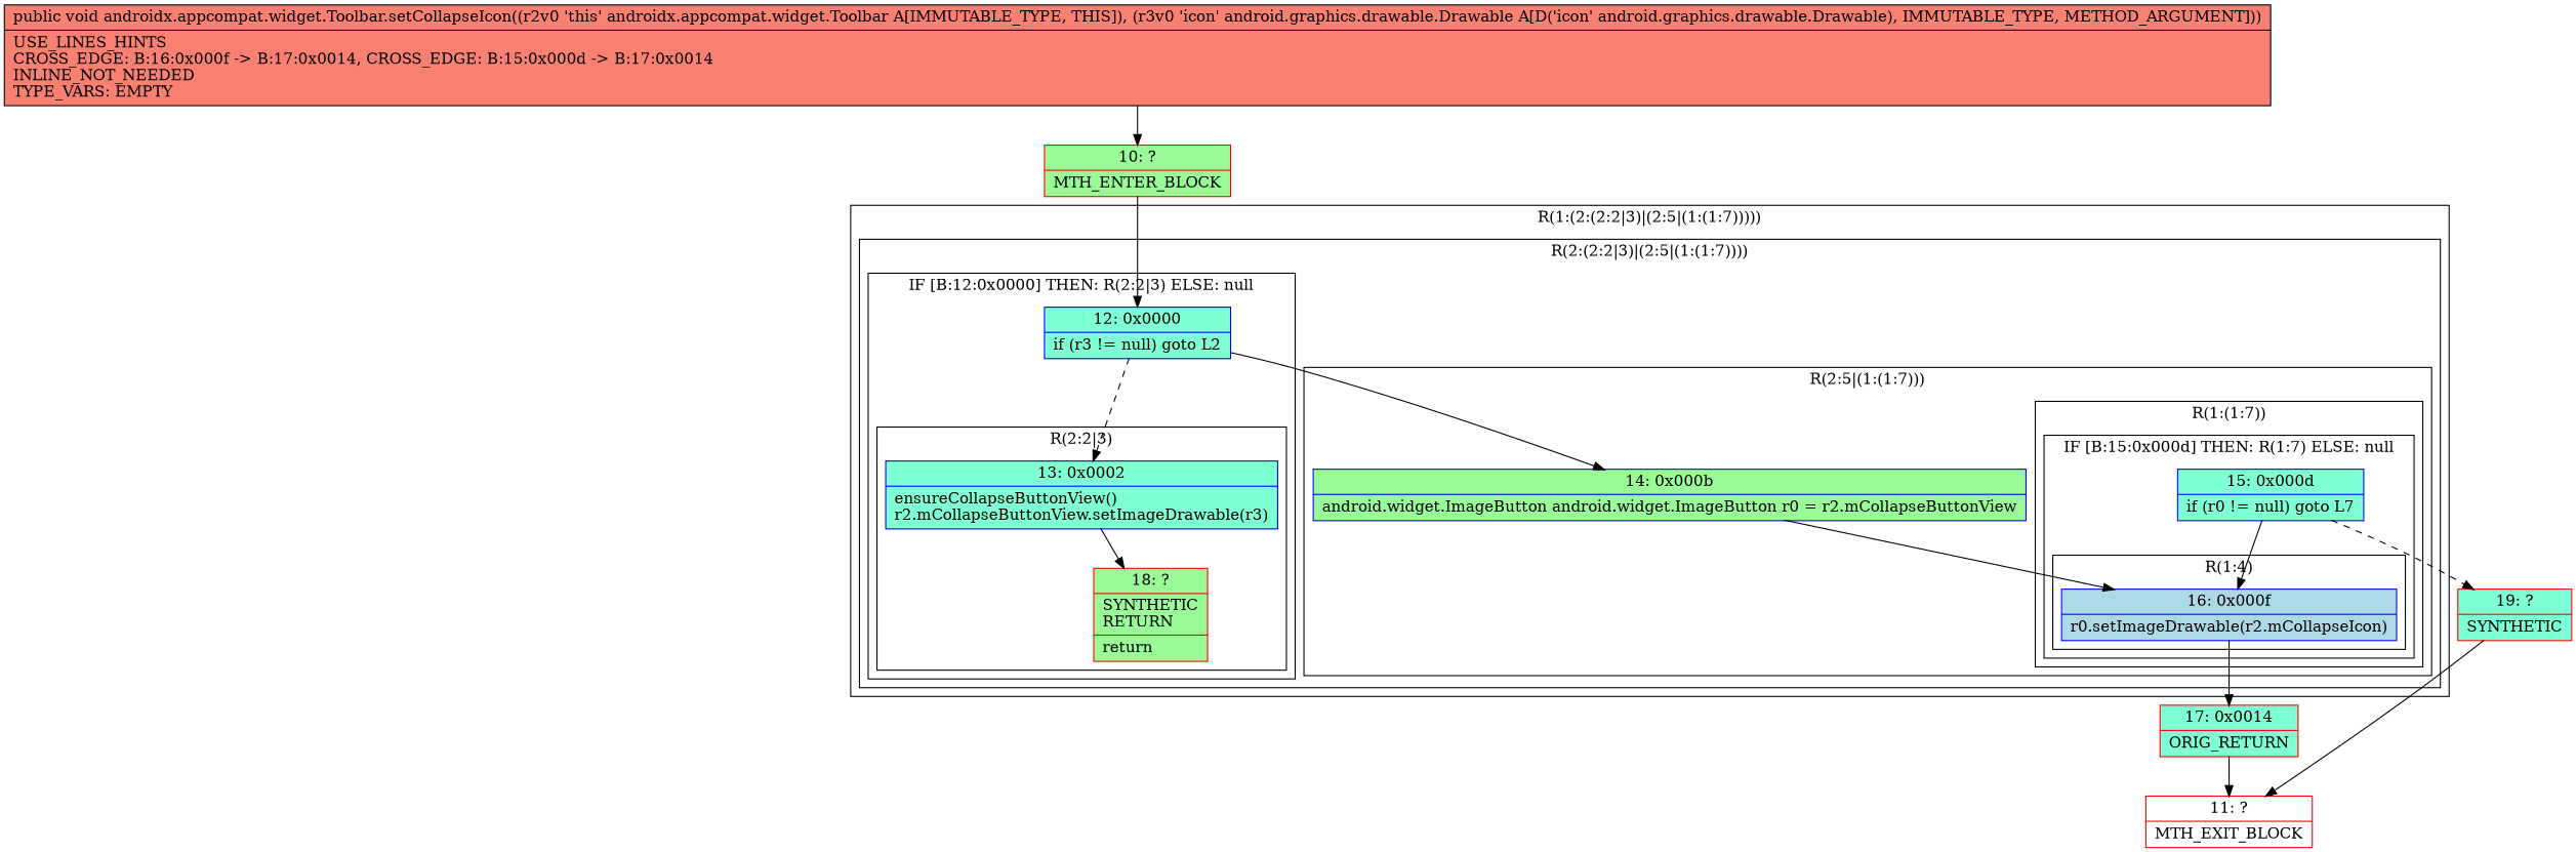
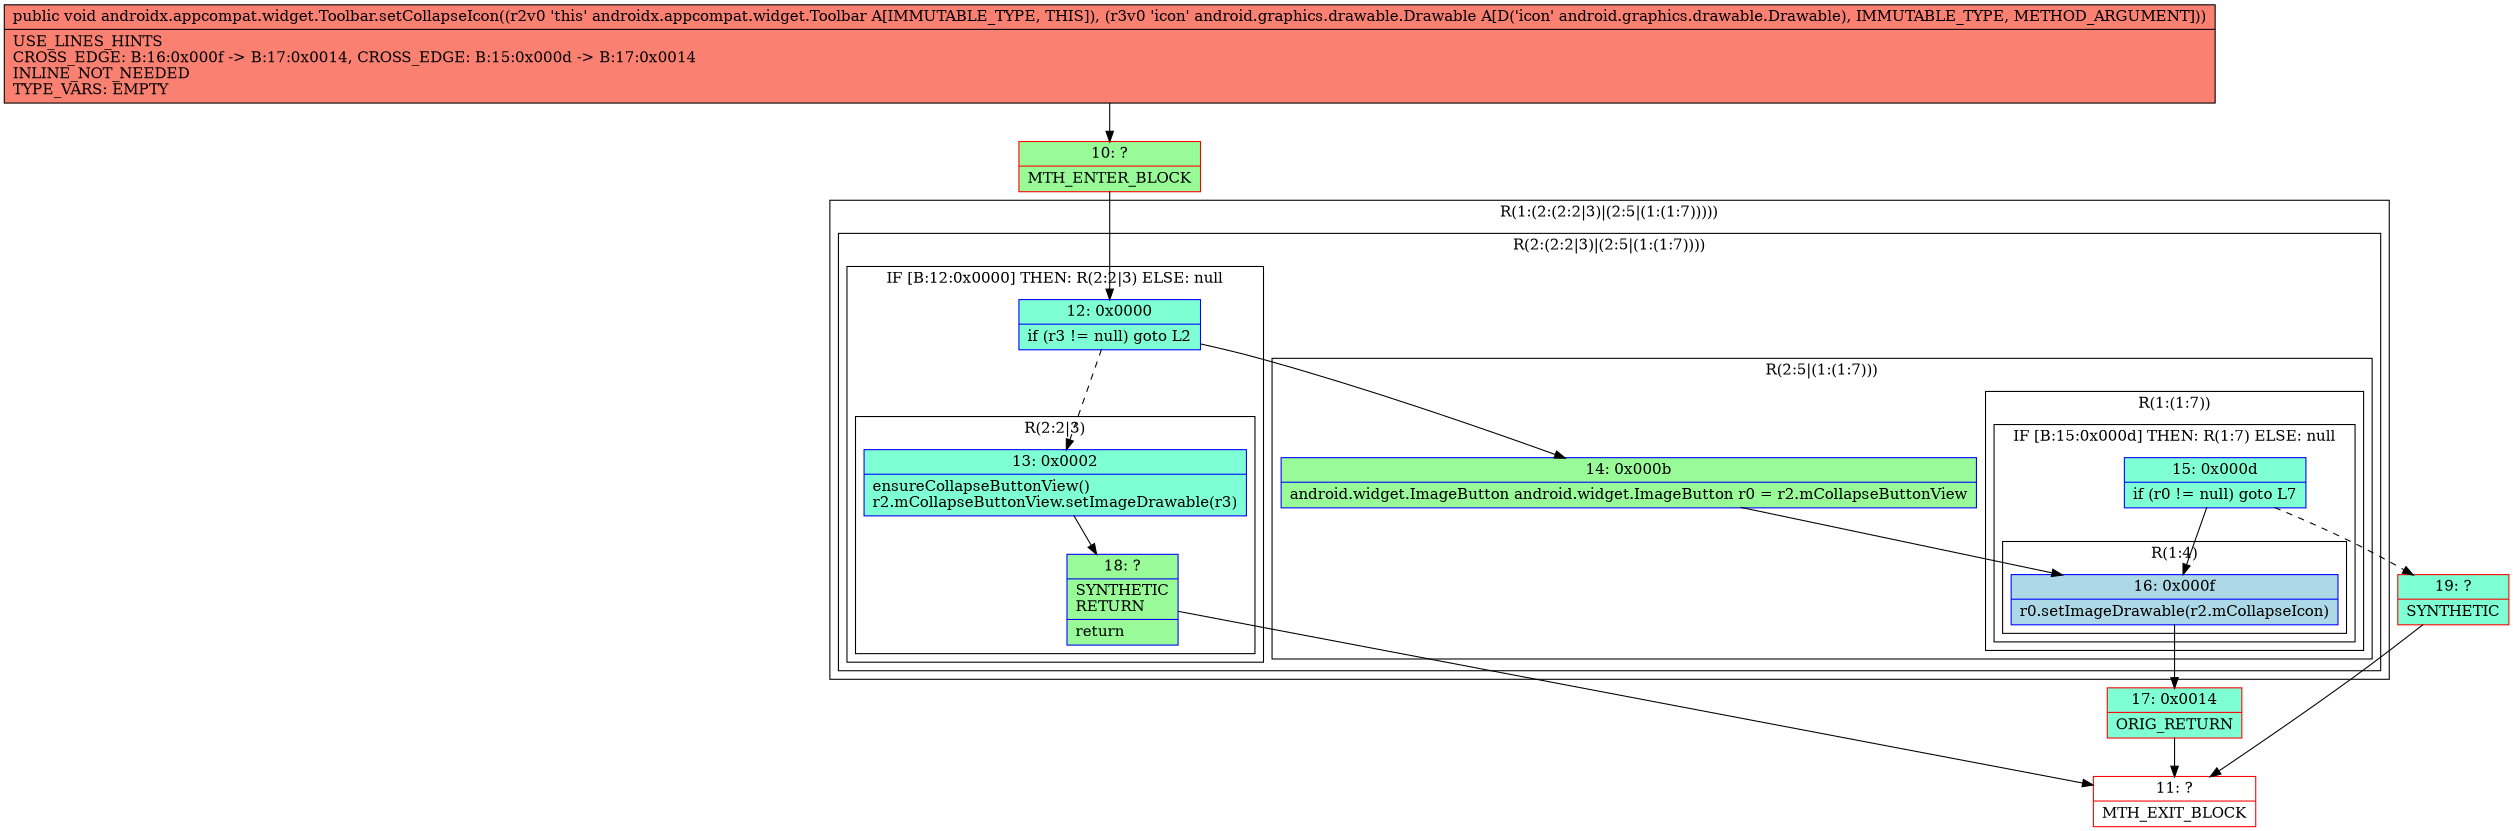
  digraph {
    node [color=blue fillcolor=aquamarine shape=record style=filled]
    n1 [label="{13\:\ 0x0002|ensureCollapseButtonView()\lr2.mCollapseButtonView.setImageDrawable(r3)\l}"]
-   n2 [color=red fillcolor=palegreen label="{18\:\ ?|SYNTHETIC\lRETURN\l|return\l}"]
+   n2 [fillcolor=palegreen label="{18\:\ ?|SYNTHETIC\lRETURN\l|return\l}"]
    n3 [label="{12\:\ 0x0000|if (r3 != null) goto L2\l}"]
    n4 [fillcolor=lightblue label="{16\:\ 0x000f|r0.setImageDrawable(r2.mCollapseIcon)\l}"]
    n5 [label="{15\:\ 0x000d|if (r0 != null) goto L7\l}"]
    n6 [fillcolor=palegreen label="{14\:\ 0x000b|android.widget.ImageButton android.widget.ImageButton r0 = r2.mCollapseButtonView\l}"]
    n7 [color=red fillcolor=white label="{11\:\ ?|MTH_EXIT_BLOCK\l}"]
    n8 [color=red label="{17\:\ 0x0014|ORIG_RETURN\l}"]
    n9 [color=red label="{19\:\ ?|SYNTHETIC\l}"]
    n10 [color=red fillcolor=palegreen label="{10\:\ ?|MTH_ENTER_BLOCK\l}"]
    n11 [fillcolor=salmon label="{public void androidx.appcompat.widget.Toolbar.setCollapseIcon((r2v0 'this' androidx.appcompat.widget.Toolbar A[IMMUTABLE_TYPE, THIS]), (r3v0 'icon' android.graphics.drawable.Drawable A[D('icon' android.graphics.drawable.Drawable), IMMUTABLE_TYPE, METHOD_ARGUMENT]))  | USE_LINES_HINTS\lCROSS_EDGE: B:16:0x000f \-\> B:17:0x0014, CROSS_EDGE: B:15:0x000d \-\> B:17:0x0014\lINLINE_NOT_NEEDED\lTYPE_VARS: EMPTY\l}" color=""]
    subgraph cluster_1 {
      label="R(1:(2:(2:2|3)|(2:5|(1:(1:7)))))"
      subgraph cluster_2 {
        label="R(2:(2:2|3)|(2:5|(1:(1:7))))"
        subgraph cluster_3 {
          label="IF [B:12:0x0000] THEN: R(2:2|3) ELSE: null"
          n3
          subgraph cluster_4 {
            label="R(2:2|3)"
            n1
            n2
          }
        }
        subgraph cluster_5 {
          label="R(2:5|(1:(1:7)))"
          n6
          subgraph cluster_6 {
            label="R(1:(1:7))"
            subgraph cluster_7 {
              label="IF [B:15:0x000d] THEN: R(1:7) ELSE: null"
              n5
              subgraph cluster_8 {
                label="R(1:4)"
                n4
              }
            }
          }
        }
      }
    }
    n1 -> n2
+   n2 -> n7
    n3 -> n1 [style=dashed]
    n3 -> n6 [style=solid]
    n4 -> n8
    n5 -> n4
    n5 -> n9 [style=dashed]
    n6 -> n4
    n8 -> n7
    n9 -> n7
    n10 -> n3
    n11 -> n10
  }
